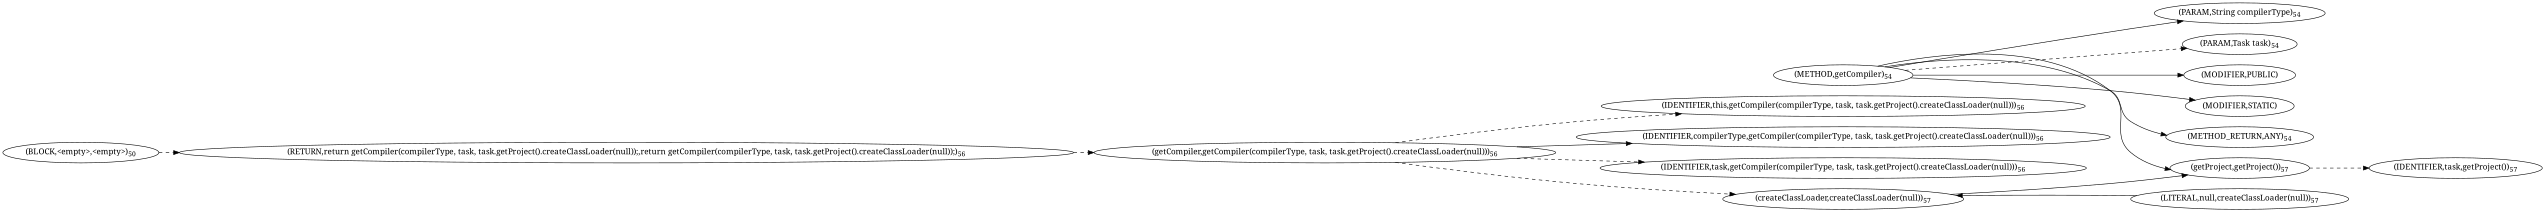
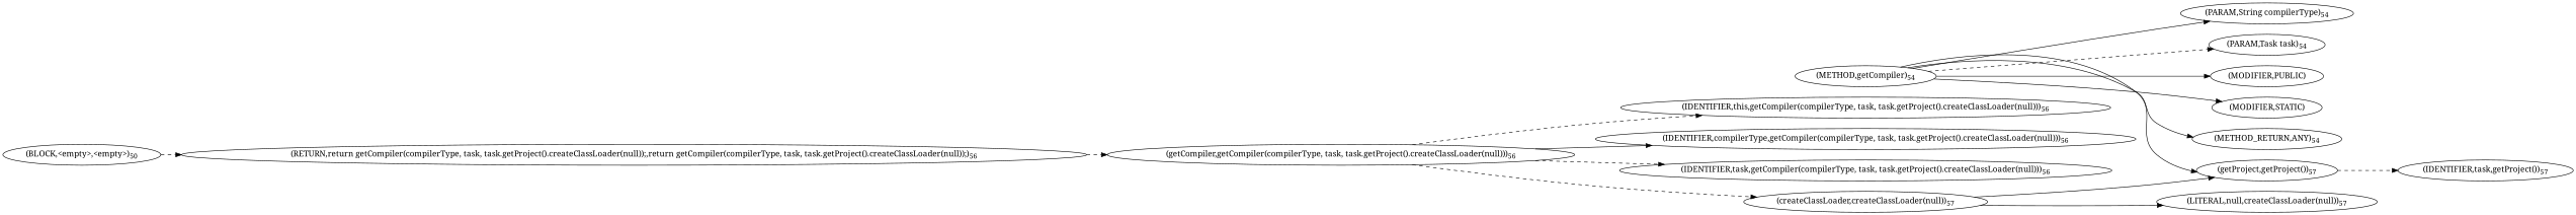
  digraph {
    fontname="Noto Serif"
    rankdir=LR
    node [fontname="Noto Serif"]
    edge [fontname="Noto Serif" style=solid]
    n1 [label=<(METHOD,getCompiler)<SUB>54</SUB>>]
    n2 [label=<(PARAM,String compilerType)<SUB>54</SUB>>]
    n3 [label=<(PARAM,Task task)<SUB>54</SUB>>]
    n4 [label=<(MODIFIER,PUBLIC)>]
    n5 [label=<(MODIFIER,STATIC)>]
    n6 [label=<(METHOD_RETURN,ANY)<SUB>54</SUB>>]
    n7 [label=<(getProject,getProject())<SUB>57</SUB>>]
    n8 [label=<(BLOCK,&lt;empty&gt;,&lt;empty&gt;)<SUB>50</SUB>>]
    n9 [label=<(RETURN,return getCompiler(compilerType, task, task.getProject().createClassLoader(null));,return getCompiler(compilerType, task, task.getProject().createClassLoader(null));)<SUB>56</SUB>>]
    n10 [label=<(getCompiler,getCompiler(compilerType, task, task.getProject().createClassLoader(null)))<SUB>56</SUB>>]
    n11 [label=<(IDENTIFIER,this,getCompiler(compilerType, task, task.getProject().createClassLoader(null)))<SUB>56</SUB>>]
    n12 [label=<(IDENTIFIER,compilerType,getCompiler(compilerType, task, task.getProject().createClassLoader(null)))<SUB>56</SUB>>]
    n13 [label=<(IDENTIFIER,task,getCompiler(compilerType, task, task.getProject().createClassLoader(null)))<SUB>56</SUB>>]
    n14 [label=<(createClassLoader,createClassLoader(null))<SUB>57</SUB>>]
    n15 [label=<(LITERAL,null,createClassLoader(null))<SUB>57</SUB>>]
    n16 [label=<(IDENTIFIER,task,getProject())<SUB>57</SUB>>]
    n1 -> n2
    n1 -> n3 [style=dashed]
    n1 -> n4
    n1 -> n5
    n1 -> n6
    n1 -> n7
    n7 -> n16 [style=dashed]
    n8 -> n9 [style=dashed]
    n9 -> n10 [style=dashed]
    n10 -> n11 [style=dashed]
    n10 -> n12
    n10 -> n13 [style=dashed]
    n10 -> n14 [style=dashed]
    n14 -> n7
-   n15 -> n14
+   n14 -> n15
  }
